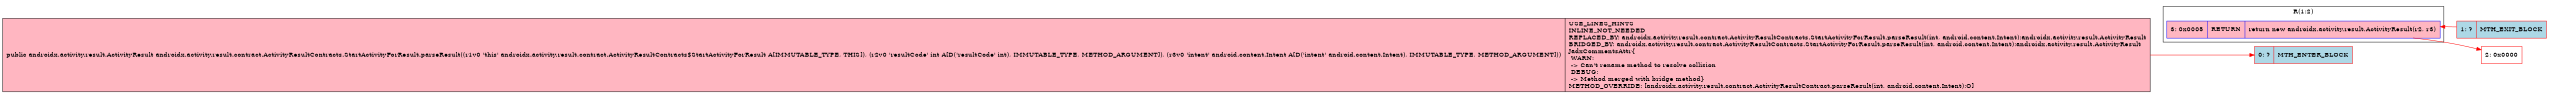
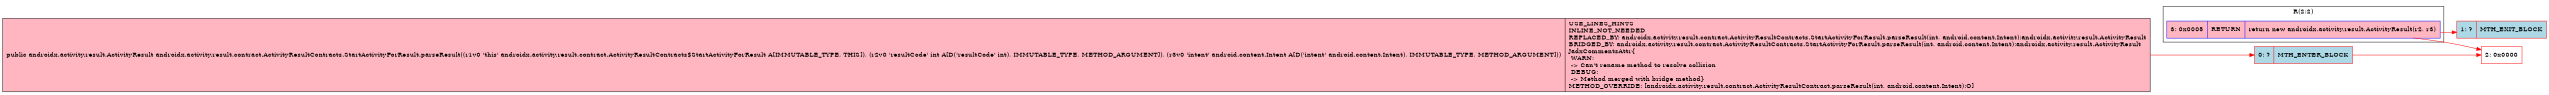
  digraph {
    rankdir=LR
    node [color=red fillcolor=lightpink shape=record style=filled]
    edge [color=red]
    n1 [color=blue label="{3\:\ 0x0005|RETURN\l|return new androidx.activity.result.ActivityResult(r2, r3)\l}"]
    n2 [fillcolor=lightblue label="{1\:\ ?|MTH_EXIT_BLOCK\l}"]
    n3 [fillcolor=white label="{2\:\ 0x0000}"]
    n4 [fillcolor=lightblue label="{0\:\ ?|MTH_ENTER_BLOCK\l}"]
    n5 [label="{public androidx.activity.result.ActivityResult androidx.activity.result.contract.ActivityResultContracts.StartActivityForResult.parseResult((r1v0 'this' androidx.activity.result.contract.ActivityResultContracts$StartActivityForResult A[IMMUTABLE_TYPE, THIS]), (r2v0 'resultCode' int A[D('resultCode' int), IMMUTABLE_TYPE, METHOD_ARGUMENT]), (r3v0 'intent' android.content.Intent A[D('intent' android.content.Intent), IMMUTABLE_TYPE, METHOD_ARGUMENT]))  | USE_LINES_HINTS\lINLINE_NOT_NEEDED\lREPLACED_BY: androidx.activity.result.contract.ActivityResultContracts.StartActivityForResult.parseResult(int, android.content.Intent):androidx.activity.result.ActivityResult\lBRIDGED_BY: androidx.activity.result.contract.ActivityResultContracts.StartActivityForResult.parseResult(int, android.content.Intent):androidx.activity.result.ActivityResult\lJadxCommentsAttr\{\l WARN: \l \-\> Can't rename method to resolve collision\l DEBUG: \l \-\> Method merged with bridge method\}\lMETHOD_OVERRIDE: [androidx.activity.result.contract.ActivityResultContract.parseResult(int, android.content.Intent):O]\l}" color=""]
    subgraph cluster_1 {
-     label="R(1:2)"
+     label="R(2:2)"
      n1
    }
-   n2 -> n1
+   n1 -> n2
    n1 -> n3
+   n4 -> n3
    n5 -> n4
  }
